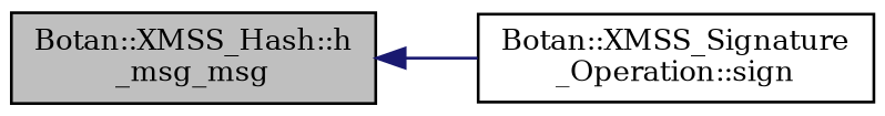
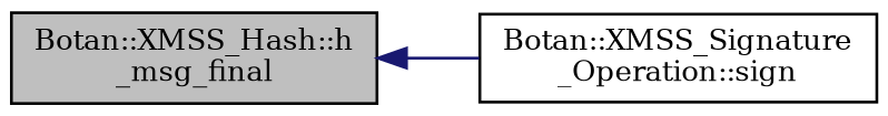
  digraph {
    rankdir=LR
    fontname="DejaVu Serif"
    node [color=black fontname="DejaVu Serif" fontsize=10 shape=record style=filled]
-   n1 [fillcolor=grey75 fontcolor=black height=0.2 label="Botan::XMSS_Hash::h\l_msg_msg" width=0.4]
+   n1 [fillcolor=grey75 fontcolor=black height=0.2 label="Botan::XMSS_Hash::h\l_msg_final" width=0.4]
    n2 [fillcolor=white height=0.2 label="Botan::XMSS_Signature\l_Operation::sign" width=0.4]
    n1 -> n2 [color=midnightblue dir=back fontname="DejaVu Serif" fontsize=10 labelfontname=Helvetica labelfontsize=10 style=solid]
  }
